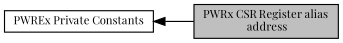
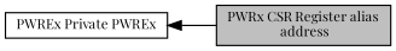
  digraph {
    rankdir=LR
    fontname="Playfair Display"
    node [color=black fontname="Playfair Display" fontsize=10 shape=box style=filled]
-   n1 [fillcolor=white height=0.2 label="PWREx Private Constants" width=0.4]
+   n1 [fillcolor=white height=0.2 label="PWREx Private PWREx" width=0.4]
    n2 [fillcolor=grey75 fontcolor=black height=0.2 label="PWRx CSR Register alias\l address" width=0.4]
    n1 -> n2 [dir=back fontname="Playfair Display" fontsize=10 labelfontname=Helvetica labelfontsize=10 shape=plaintext style=solid]
  }
